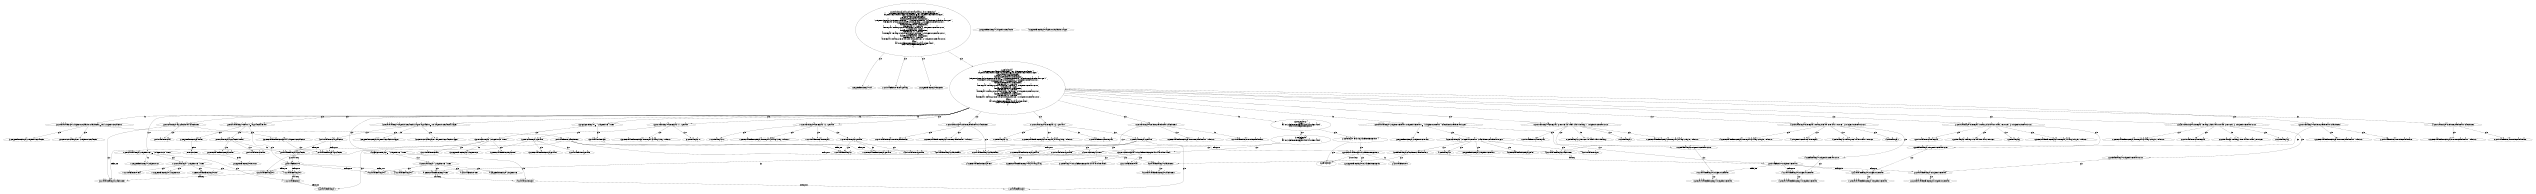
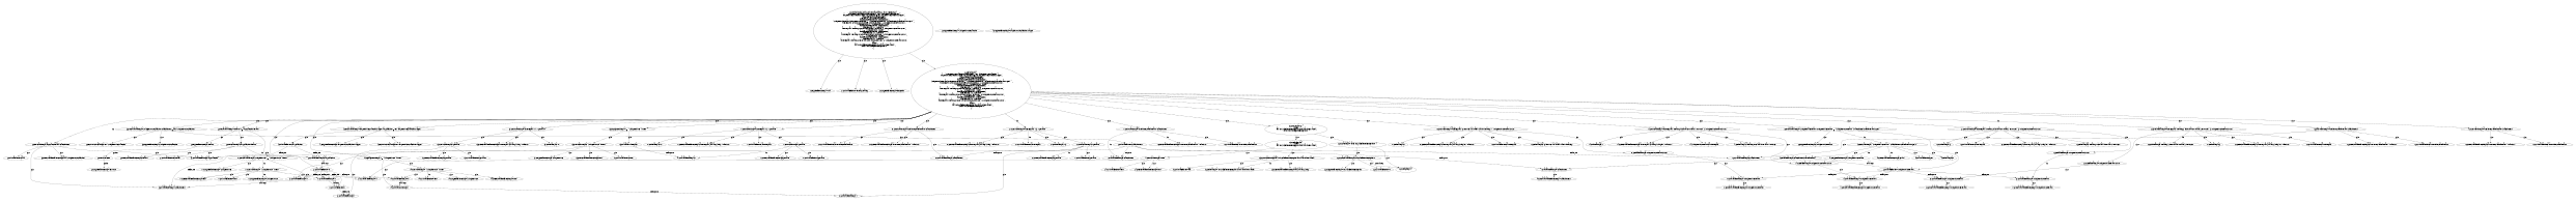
  digraph {
    node [shape=ellipse]
    n1 [label="2:CtTypeReferenceImpl@void"]
    n2 [label="2:CtVirtualElement@testLazyLoading"]
    n3 [label="2:CtTypeReferenceImpl@Exception"]
    n4 [label="3:CtTypeReferenceImpl@StringResourceCollection"]
    n5 [label="3:CtTypeReferenceImpl@StringResourceCollection"]
    n6 [label="3:CtConstructorCallImpl@new StringResourceCollection()"]
    n7 [label="3:CtVirtualElement@collectionTest"]
    n8 [label="5:CtVariableReadImpl@collectionTest"]
    n9 [label="7:CtVariableReadImpl@collectionTest"]
    n10 [label="9:CtVariableReadImpl@collectionTest"]
    n11 [label="16:CtVariableReadImpl@collectionTest"]
    n12 [label="9:CtLocalVariableReferenceImpl@collectionTest"]
    n13 [label="20:CtVariableReadImpl@collectionTest"]
    n14 [label="3:CtLocalVariableImpl@StringResourceCollection collectionTest = new StringResourceCollection()"]
    n15 [label="4:CtTypeReferenceImpl@LazyResourceCollectionWrapper"]
    n16 [label="4:CtTypeReferenceImpl@LazyResourceCollectionWrapper"]
    n17 [label="4:CtConstructorCallImpl@new LazyResourceCollectionWrapper()"]
    n18 [label="4:CtVirtualElement@lazyCollection"]
    n19 [label="5:CtVariableReadImpl@lazyCollection"]
    n20 [label="6:CtVariableReadImpl@lazyCollection"]
    n21 [label="6:CtVirtualElement@it"]
    n22 [label="4:CtLocalVariableImpl@LazyResourceCollectionWrapper lazyCollection = new LazyResourceCollectionWrapper()"]
    n23 [label="5:CtExecutableReferenceImpl@add(StringResourceCollection)"]
    n24 [label="5:CtVirtualElement@add"]
    n25 [label="5:CtInvocationImpl@lazyCollection.add(collectionTest)"]
    n26 [label="6:CtTypeReferenceImpl@Iterator"]
    n27 [label="6:Insert@INSERT"]
    n28 [label="6:CtTypeReferenceImpl@Resource"]
    n29 [label="6:CtExecutableReferenceImpl@iterator()"]
    n30 [label="6:CtVirtualElement@iterator"]
    n31 [label="11:CtVariableReadImpl@it"]
    n32 [label="15:CtVariableReadImpl@it"]
    n33 [label="19:CtVariableReadImpl@it"]
    n34 [label="24:CtVariableReadImpl@it"]
    n35 [label="6:CtInvocationImpl@lazyCollection.iterator()"]
    n36 [label="11:CtVirtualElement@r"]
    n37 [label="19:CtVariableWriteImpl@r"]
    n38 [label="6:CtLocalVariableImpl@Iterator it = lazyCollection.iterator()"]
    n39 [label="7:CtExecutableReferenceImpl@assertOneCreatedIterator(<unknown>)"]
    n40 [label="7:CtVirtualElement@assertOneCreatedIterator"]
    n41 [label="7:CtInvocationImpl@assertOneCreatedIterator(collectionTest)"]
    n42 [label="8:CtTypeReferenceImpl@StringResourceIterator"]
    n43 [label="9:CtExecutableReferenceImpl@get(int)"]
    n44 [label="9:CtVirtualElement@get"]
    n45 [label="9:CtFieldReadImpl@collectionTest.createdIterators"]
    n46 [label="8:CtVirtualElement@stringResourceIterator"]
    n47 [label="10:CtVariableReadImpl@stringResourceIterator"]
    n48 [label="14:CtVariableReadImpl@stringResourceIterator"]
    n49 [label="18:CtVariableReadImpl@stringResourceIterator"]
    n50 [label="22:CtVariableReadImpl@stringResourceIterator"]
    n51 [label="9:CtLiteralImpl@0"]
    n52 [label="9:CtInvocationImpl@((StringResourceIterator) (collectionTest.createdIterators.get(0)))"]
    n53 [label="9:CtTypeReferenceImpl@StringResourceIterator"]
    n54 [label="10:CtLocalVariableReferenceImpl@stringResourceIterator"]
    n55 [label="14:CtLocalVariableReferenceImpl@stringResourceIterator"]
    n56 [label="17:CtLocalVariableReferenceImpl@stringResourceIterator"]
    n57 [label="22:CtLocalVariableReferenceImpl@stringResourceIterator"]
    n58 [label="8:CtLocalVariableImpl@StringResourceIterator stringResourceIterator = ((StringResourceIterator) (collectionTest.createdIterators.get(0)))"]
    n59 [label="10:CtExecutableReferenceImpl@assertEquals(java.lang.String,int,<unknown>)"]
    n60 [label="10:CtVirtualElement@assertEquals"]
    n61 [label="10:CtLiteralImpl@\"A resource was loaded without iterating\""]
    n62 [label="10:CtLiteralImpl@1"]
    n63 [label="10:CtFieldReadImpl@stringResourceIterator.cursor"]
    n64 [label="10:CtInvocationImpl@assertEquals(\"A resource was loaded without iterating\", 1, stringResourceIterator.cursor)"]
    n65 [label="11:CtTypeReferenceImpl@StringResource"]
    n66 [label="11:CtExecutableReferenceImpl@next()"]
    n67 [label="11:CtVirtualElement@next"]
    n68 [label="13:CtVariableReadImpl@r"]
    n69 [label="11:CtInvocationImpl@((StringResource) (it.next()))"]
    n70 [label="11:CtTypeReferenceImpl@StringResource"]
    n71 [label="11:CtLocalVariableImpl@StringResource r = ((StringResource) (it.next()))"]
    n72 [label="12:CtExecutableReferenceImpl@assertOneCreatedIterator(<unknown>)"]
    n73 [label="12:CtVirtualElement@assertOneCreatedIterator"]
    n74 [label="12:CtInvocationImpl@assertOneCreatedIterator(collectionTest)"]
    n75 [label="13:CtExecutableReferenceImpl@assertEquals(java.lang.String,<unknown>)"]
    n76 [label="13:CtLiteralImpl@\"r1\""]
    n77 [label="13:CtExecutableReferenceImpl@getValue()"]
    n78 [label="13:CtVirtualElement@getValue"]
    n79 [label="13:CtInvocationImpl@r.getValue()"]
    n80 [label="13:CtInvocationImpl@assertEquals(\"r1\", r.getValue())"]
    n81 [label="14:CtExecutableReferenceImpl@assertEquals(java.lang.String,int,<unknown>)"]
    n82 [label="14:StringResourceIterator@assertEquals"]
    n83 [label="14:CtLiteralImpl@\"Iterating once load more than 1 resource\""]
    n84 [label="14:CtLiteralImpl@2"]
    n85 [label="14:CtFieldReadImpl@stringResourceIterator.cursor"]
    n86 [label="14:CtInvocationImpl@assertEquals(\"Iterating once load more than 1 resource\", 2, stringResourceIterator.cursor)"]
    n87 [label="15:CtVariableWriteImpl@r"]
    n88 [label="17:CtVariableReadImpl@r"]
    n89 [label="15:CtExecutableReferenceImpl@next()"]
    n90 [label="15:CtVirtualElement@next"]
    n91 [label="15:CtInvocationImpl@((StringResource) (it.next()))"]
    n92 [label="15:CtTypeReferenceImpl@StringResource"]
    n93 [label="15:CtAssignmentImpl@r = ((StringResource) (it.next()))"]
    n94 [label="16:CtExecutableReferenceImpl@assertOneCreatedIterator(<unknown>)"]
    n95 [label="16:CtVirtualElement@assertOneCreatedIterator"]
    n96 [label="16:CtInvocationImpl@assertOneCreatedIterator(collectionTest)"]
    n97 [label="17:CtExecutableReferenceImpl@assertEquals(java.lang.String,<unknown>)"]
    n98 [label="17:CtVirtualElement@assertEquals"]
    n99 [label="17:CtLiteralImpl@\"r2\""]
    n100 [label="17:CtExecutableReferenceImpl@getValue()"]
    n101 [label="17:CtVirtualElement@getValue"]
    n102 [label="17:CtInvocationImpl@r.getValue()"]
    n103 [label="17:CtInvocationImpl@assertEquals(\"r2\", r.getValue())"]
    n104 [label="18:CtExecutableReferenceImpl@assertEquals(java.lang.String,int,<unknown>)"]
    n105 [label="18:CtVirtualElement@assertEquals"]
    n106 [label="18:CtLiteralImpl@\"Iterating twice load more than 2 resources\""]
    n107 [label="18:CtLiteralImpl@3"]
    n108 [label="18:CtFieldReadImpl@stringResourceIterator.cursor"]
    n109 [label="18:CtInvocationImpl@assertEquals(\"Iterating twice load more than 2 resources\", 3, stringResourceIterator.cursor)"]
    n110 [label="21:CtVariableReadImpl@r"]
    n111 [label="19:CtExecutableReferenceImpl@next()"]
    n112 [label="19:CtVirtualElement@next"]
    n113 [label="19:CtInvocationImpl@((StringResource) (it.next()))"]
    n114 [label="19:CtTypeReferenceImpl@StringResource"]
    n115 [label="19:CtAssignmentImpl@r = ((StringResource) (it.next()))"]
    n116 [label="20:CtExecutableReferenceImpl@assertOneCreatedIterator(<unknown>)"]
    n117 [label="20:CtVirtualElement@assertOneCreatedIterator"]
    n118 [label="20:CtInvocationImpl@assertOneCreatedIterator(collectionTest)"]
    n119 [label="21:CtExecutableReferenceImpl@assertEquals(java.lang.String,<unknown>)"]
    n120 [label="21:CtVirtualElement@assertEquals"]
    n121 [label="21:CtLiteralImpl@\"r3\""]
    n122 [label="21:CtExecutableReferenceImpl@getValue()"]
    n123 [label="21:CtVirtualElement@getValue"]
    n124 [label="21:CtInvocationImpl@r.getValue()"]
    n125 [label="21:CtInvocationImpl@assertEquals(\"r3\", r.getValue())"]
    n126 [label="22:CtExecutableReferenceImpl@assertEquals(java.lang.String,int,<unknown>)"]
    n127 [label="22:CtVirtualElement@assertEquals"]
    n128 [label="22:CtLiteralImpl@\"Iterating 3 times load more than 3 resources\""]
    n129 [label="22:CtLiteralImpl@3"]
    n130 [label="22:CtFieldReadImpl@stringResourceIterator.cursor"]
    n131 [label="22:CtInvocationImpl@assertEquals(\"Iterating 3 times load more than 3 resources\", 3, stringResourceIterator.cursor)"]
    n132 [label="24:CtExecutableReferenceImpl@next()"]
+   n133 [label="24:CtVirtualElement@next"]
    n134 [label="24:CtInvocationImpl@it.next()"]
    n135 [label="25:CtExecutableReferenceImpl@fail(java.lang.String)"]
    n136 [label="25:CtVirtualElement@fail"]
    n137 [label="25:CtLiteralImpl@\"NoSuchElementException shoudl have been raised\""]
    n138 [label="25:CtInvocationImpl@fail(\"NoSuchElementException shoudl have been raised\")"]
    n139 [label="23:CtBlockImpl@\{\n    it.next();\n    fail(\"NoSuchElementException shoudl have been raised\");\n\}"]
    n140 [label="26:CtVirtualElement@e"]
    n141 [label="26:CtTypeReferenceImpl@NoSuchElementException"]
    n142 [label="26:CtCatchVariableImpl@NoSuchElementException e"]
    n143 [label="26:CtBlockImpl@\{\n\}"]
    n144 [label="26:CtCatchImpl@ catch (NoSuchElementException e) \{\n\}"]
    n145 [label="23:CtTryImpl@try \{\n    it.next();\n    fail(\"NoSuchElementException shoudl have been raised\");\n\} catch (NoSuchElementException e) \{\n\}"]
    n146 [label="2:CtBlockImpl@\{\n    StringResourceCollection collectionTest = new StringResourceCollection();\n    LazyResourceCollectionWrapper lazyCollection = new LazyResourceCollectionWrapper();\n    lazyCollection.add(collectionTest);\n    Iterator it = lazyCollection.iterator();\n    assertOneCreatedIterator(collectionTest);\n    StringResourceIterator stringResourceIterator = ((StringResourceIterator) (collectionTest.createdIterators.get(0)));\n    assertEquals(\"A resource was loaded without iterating\", 1, stringResourceIterator.cursor);\n    StringResource r = ((StringResource) (it.next()));\n    assertOneCreatedIterator(collectionTest);\n    assertEquals(\"r1\", r.getValue());\n    assertEquals(\"Iterating once load more than 1 resource\", 2, stringResourceIterator.cursor);\n    r = ((StringResource) (it.next()));\n    assertOneCreatedIterator(collectionTest);\n    assertEquals(\"r2\", r.getValue());\n    assertEquals(\"Iterating twice load more than 2 resources\", 3, stringResourceIterator.cursor);\n    r = ((StringResource) (it.next()));\n    assertOneCreatedIterator(collectionTest);\n    assertEquals(\"r3\", r.getValue());\n    assertEquals(\"Iterating 3 times load more than 3 resources\", 3, stringResourceIterator.cursor);\n    try \{\n        it.next();\n        fail(\"NoSuchElementException shoudl have been raised\");\n    \} catch (NoSuchElementException e) \{\n    \}\n\}"]
    n147 [label="2:CtMethodImpl@public void testLazyLoading() throws Exception \{\n    StringResourceCollection collectionTest = new StringResourceCollection();\n    LazyResourceCollectionWrapper lazyCollection = new LazyResourceCollectionWrapper();\n    lazyCollection.add(collectionTest);\n    Iterator it = lazyCollection.iterator();\n    assertOneCreatedIterator(collectionTest);\n    StringResourceIterator stringResourceIterator = ((StringResourceIterator) (collectionTest.createdIterators.get(0)));\n    assertEquals(\"A resource was loaded without iterating\", 1, stringResourceIterator.cursor);\n    StringResource r = ((StringResource) (it.next()));\n    assertOneCreatedIterator(collectionTest);\n    assertEquals(\"r1\", r.getValue());\n    assertEquals(\"Iterating once load more than 1 resource\", 2, stringResourceIterator.cursor);\n    r = ((StringResource) (it.next()));\n    assertOneCreatedIterator(collectionTest);\n    assertEquals(\"r2\", r.getValue());\n    assertEquals(\"Iterating twice load more than 2 resources\", 3, stringResourceIterator.cursor);\n    r = ((StringResource) (it.next()));\n    assertOneCreatedIterator(collectionTest);\n    assertEquals(\"r3\", r.getValue());\n    assertEquals(\"Iterating 3 times load more than 3 resources\", 3, stringResourceIterator.cursor);\n    try \{\n        it.next();\n        fail(\"NoSuchElementException shoudl have been raised\");\n    \} catch (NoSuchElementException e) \{\n    \}\n\}"]
    n7 -> n8 [label="Define-Use"]
-   n7 -> n9 [label="Define-Use"]
+   n7 -> n9 [label="Use-Use"]
    n7 -> n10 [label="Define-Use"]
    n7 -> n11 [label="Define-Use"]
    n10 -> n12 [label=AST]
    n14 -> n4 [label=AST]
    n14 -> n6 [label=AST]
    n14 -> n7 [label=AST]
    n18 -> n19 [label="Define-Use"]
    n18 -> n20 [label="Define-Use"]
    n20 -> n21 [label="Data Dep"]
    n21 -> n31 [label="Define-Use"]
    n21 -> n32 [label="Define-Use"]
    n21 -> n33 [label="Define-Use"]
    n21 -> n34 [label="Define-Use"]
    n22 -> n15 [label=AST]
    n22 -> n17 [label=AST]
    n22 -> n18 [label=AST]
    n25 -> n8 [label=AST]
-   n23 -> n19 [label=AST]
+   n25 -> n19 [label=AST]
    n25 -> n23 [label=AST]
    n25 -> n24 [label=AST]
    n26 -> n27 [label=Action]
    n27 -> n28 [label=Action]
    n31 -> n36 [label="Data Dep"]
    n32 -> n8 [label="Data Dep"]
    n33 -> n37 [label="Data Dep"]
    n35 -> n20 [label=AST]
    n35 -> n29 [label=AST]
    n35 -> n30 [label=AST]
    n36 -> n68 [label="Define-Use"]
    n37 -> n110 [label="Define-Use"]
    n38 -> n21 [label=AST]
    n38 -> n26 [label=AST]
    n38 -> n35 [label=AST]
    n41 -> n9 [label=AST]
    n41 -> n39 [label=AST]
    n41 -> n40 [label=AST]
    n45 -> n10 [label=AST]
    n45 -> n46 [label="Data Dep"]
    n46 -> n47 [label="Define-Use"]
    n46 -> n48 [label="Define-Use"]
    n46 -> n49 [label="Define-Use"]
    n46 -> n50 [label="Define-Use"]
    n47 -> n54 [label=AST]
    n48 -> n55 [label=AST]
    n49 -> n56 [label=AST]
    n50 -> n57 [label=AST]
    n52 -> n43 [label=AST]
    n52 -> n44 [label=AST]
    n52 -> n45 [label=AST]
    n52 -> n51 [label=AST]
    n52 -> n53 [label=AST]
    n58 -> n42 [label=AST]
    n58 -> n46 [label=AST]
    n58 -> n52 [label=AST]
    n63 -> n47 [label=AST]
    n64 -> n59 [label=AST]
    n64 -> n60 [label=AST]
    n64 -> n61 [label=AST]
    n64 -> n62 [label=AST]
    n64 -> n63 [label=AST]
    n69 -> n31 [label=AST]
    n69 -> n66 [label=AST]
    n69 -> n67 [label=AST]
    n69 -> n70 [label=AST]
    n71 -> n36 [label=AST]
    n71 -> n65 [label=AST]
    n71 -> n69 [label=AST]
    n74 -> n72 [label=AST]
    n74 -> n73 [label=AST]
    n79 -> n68 [label=AST]
    n79 -> n77 [label=AST]
    n79 -> n78 [label=AST]
    n80 -> n75 [label=AST]
    n80 -> n76 [label=AST]
    n80 -> n79 [label=AST]
    n85 -> n48 [label=AST]
    n86 -> n81 [label=AST]
    n86 -> n82 [label=AST]
    n86 -> n83 [label=AST]
    n86 -> n84 [label=AST]
    n86 -> n85 [label=AST]
    n87 -> n88 [label="Define-Use"]
    n91 -> n32 [label=AST]
    n91 -> n89 [label=AST]
    n91 -> n90 [label=AST]
    n91 -> n92 [label=AST]
    n93 -> n87 [label=AST]
    n93 -> n91 [label=AST]
    n96 -> n11 [label=AST]
    n96 -> n94 [label=AST]
    n96 -> n95 [label=AST]
    n102 -> n88 [label=AST]
    n102 -> n100 [label=AST]
    n102 -> n101 [label=AST]
    n103 -> n97 [label=AST]
    n103 -> n98 [label=AST]
    n103 -> n99 [label=AST]
    n103 -> n102 [label=AST]
    n108 -> n49 [label=AST]
    n109 -> n104 [label=AST]
    n109 -> n105 [label=AST]
    n109 -> n106 [label=AST]
    n109 -> n107 [label=AST]
    n109 -> n108 [label=AST]
    n113 -> n33 [label=AST]
    n113 -> n111 [label=AST]
    n113 -> n112 [label=AST]
    n113 -> n114 [label=AST]
    n115 -> n37 [label=AST]
    n115 -> n113 [label=AST]
    n118 -> n13 [label=AST]
    n118 -> n116 [label=AST]
    n118 -> n117 [label=AST]
    n124 -> n13 [label="Define-Use"]
    n124 -> n110 [label=AST]
    n124 -> n122 [label=AST]
    n124 -> n123 [label=AST]
    n125 -> n119 [label=AST]
    n125 -> n120 [label=AST]
    n125 -> n121 [label=AST]
    n125 -> n124 [label=AST]
    n130 -> n50 [label=AST]
    n131 -> n126 [label=AST]
    n131 -> n127 [label=AST]
    n131 -> n128 [label=AST]
    n131 -> n129 [label=AST]
    n131 -> n130 [label=AST]
    n134 -> n34 [label=AST]
    n134 -> n132 [label=AST]
+   n134 -> n133 [label=AST]
    n138 -> n135 [label=AST]
    n138 -> n136 [label=AST]
    n138 -> n137 [label=AST]
    n139 -> n134 [label=AST]
    n139 -> n138 [label=AST]
    n142 -> n140 [label=AST]
    n142 -> n141 [label=AST]
    n142 -> n143 [label="Control Dep"]
    n144 -> n142 [label=AST]
    n144 -> n143 [label=AST]
    n145 -> n139 [label=AST]
    n145 -> n144 [label=AST]
    n146 -> n14 [label=AST]
    n146 -> n22 [label=AST]
    n146 -> n25 [label=AST]
    n146 -> n38 [label=AST]
    n146 -> n41 [label=AST]
    n146 -> n58 [label=AST]
    n146 -> n64 [label=AST]
    n146 -> n71 [label=AST]
    n146 -> n74 [label=AST]
    n146 -> n80 [label=AST]
    n146 -> n86 [label=AST]
    n146 -> n93 [label=AST]
    n146 -> n96 [label=AST]
    n146 -> n103 [label=AST]
    n146 -> n109 [label=AST]
    n146 -> n115 [label=AST]
    n146 -> n118 [label=AST]
    n146 -> n125 [label=AST]
    n146 -> n131 [label=AST]
    n146 -> n145 [label=AST]
    n147 -> n1 [label=AST]
    n147 -> n2 [label=AST]
    n147 -> n3 [label=AST]
    n147 -> n146 [label=AST]
  }
